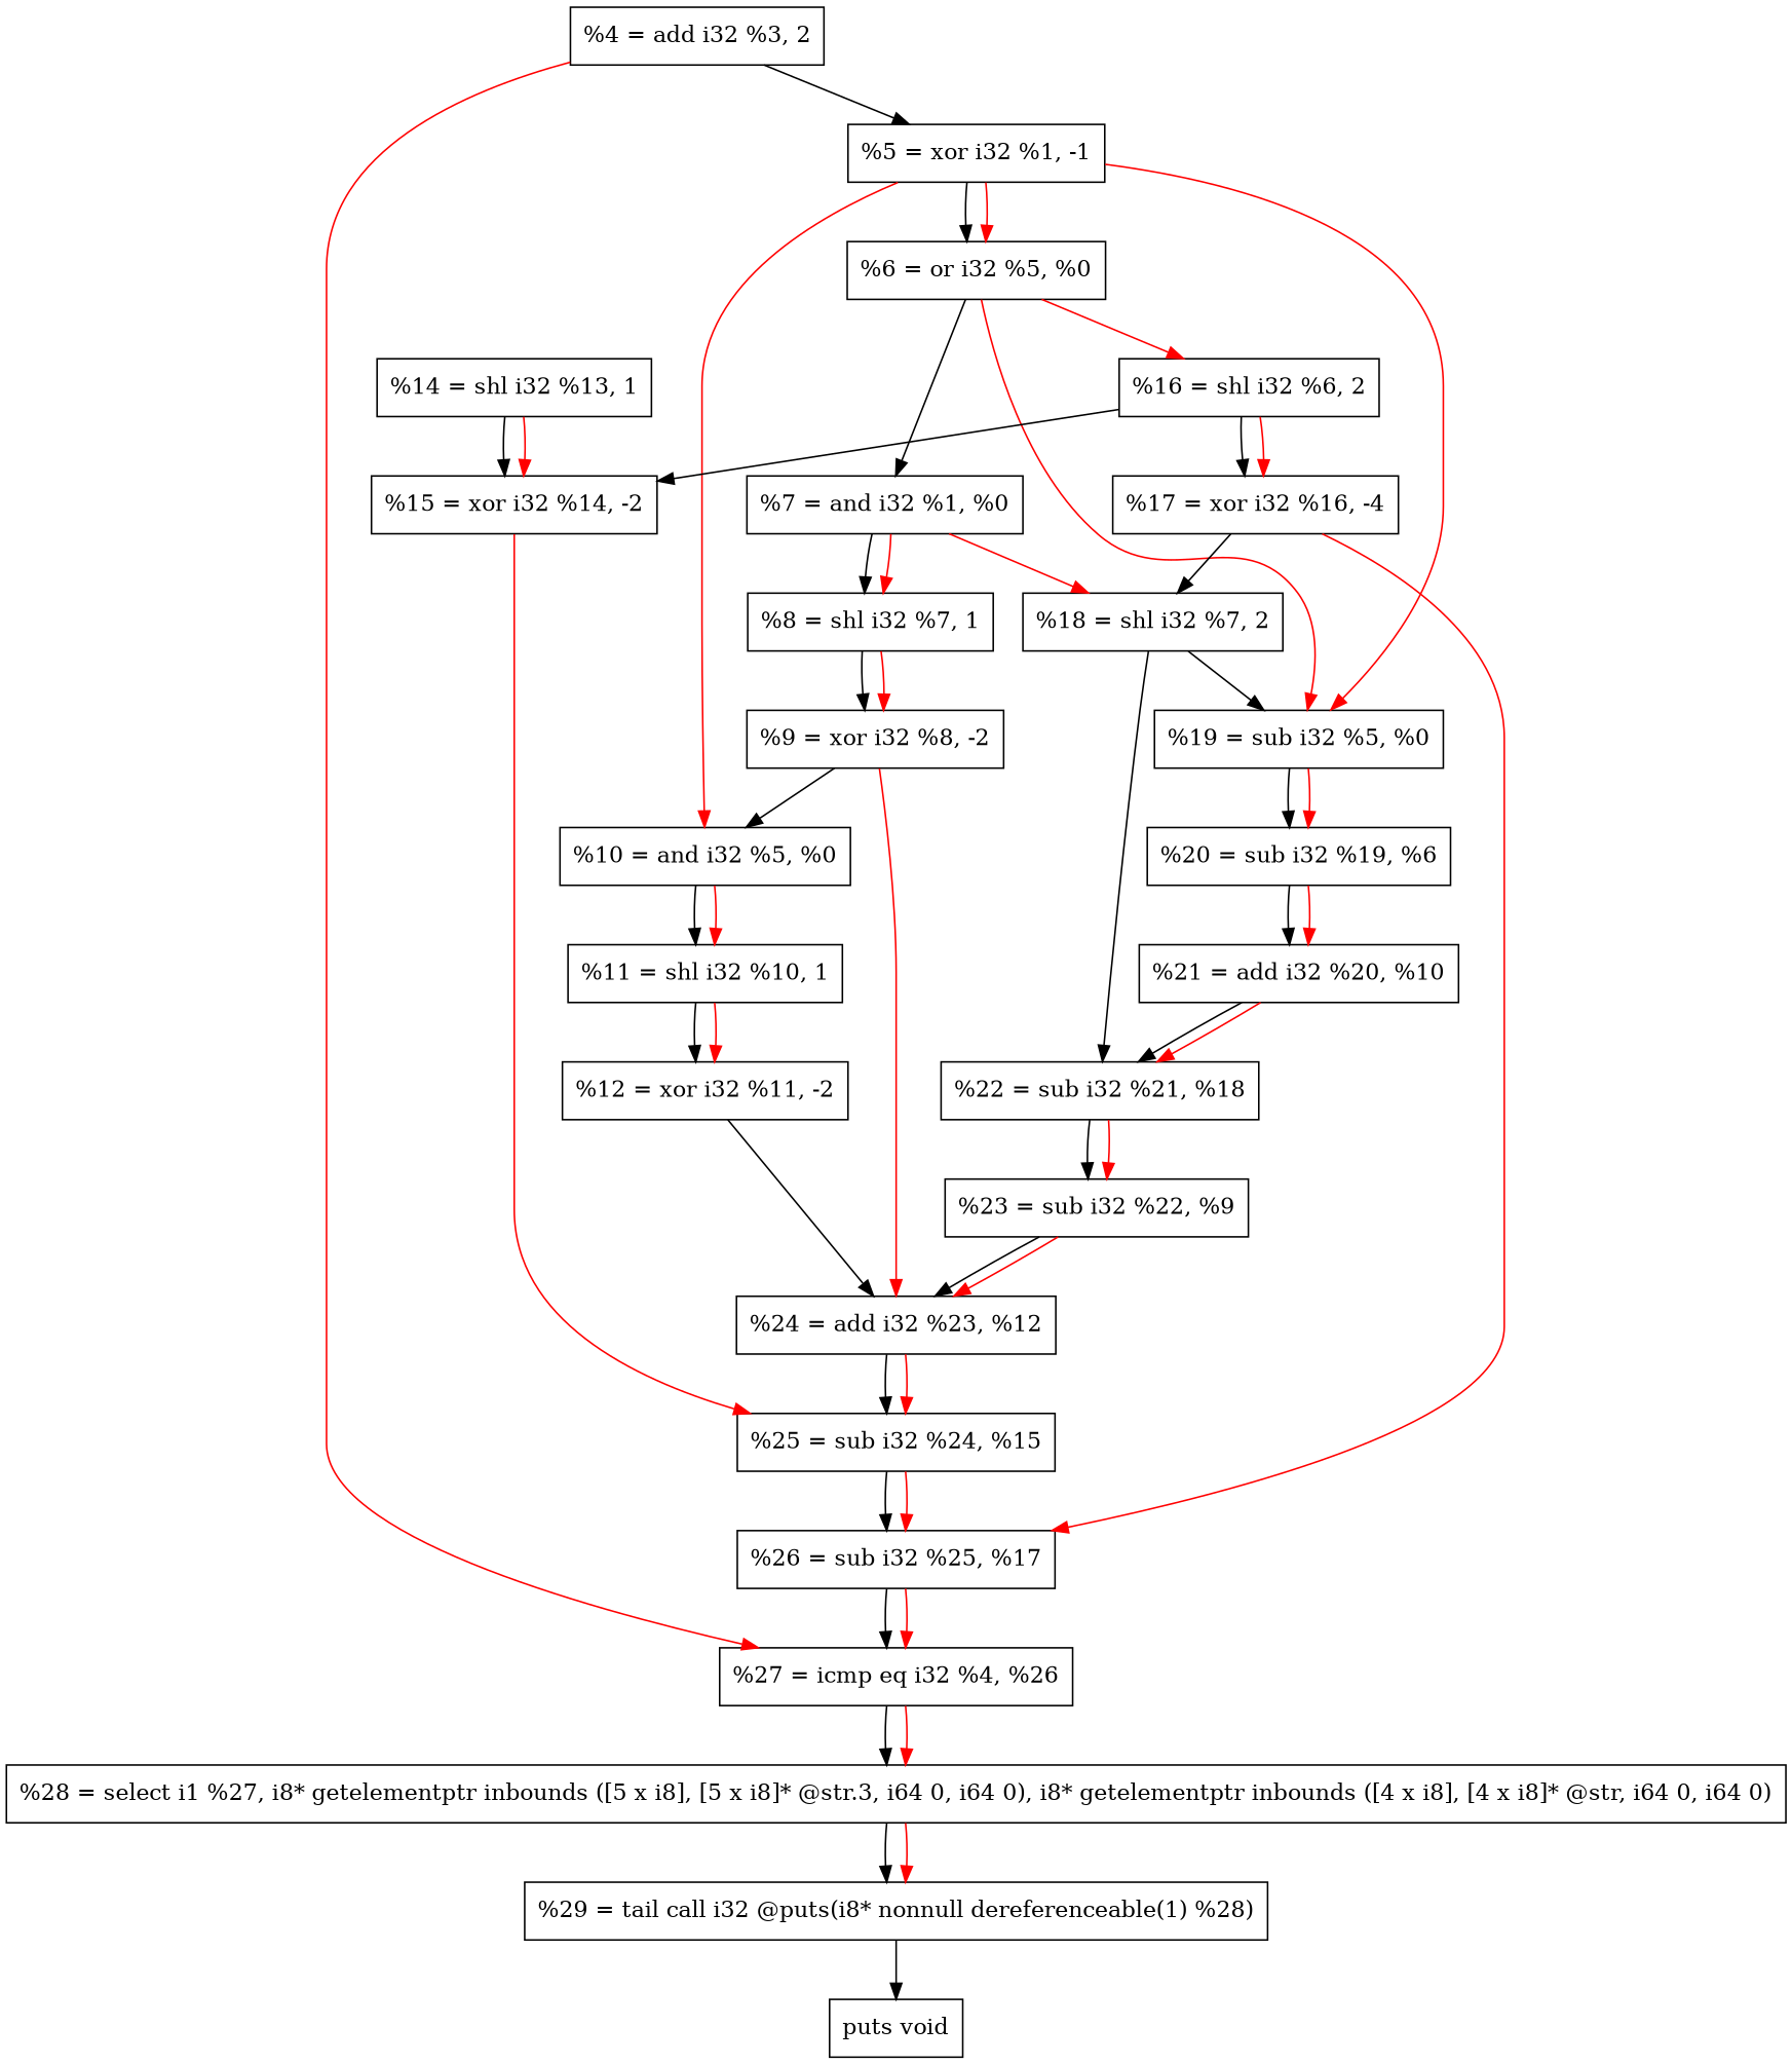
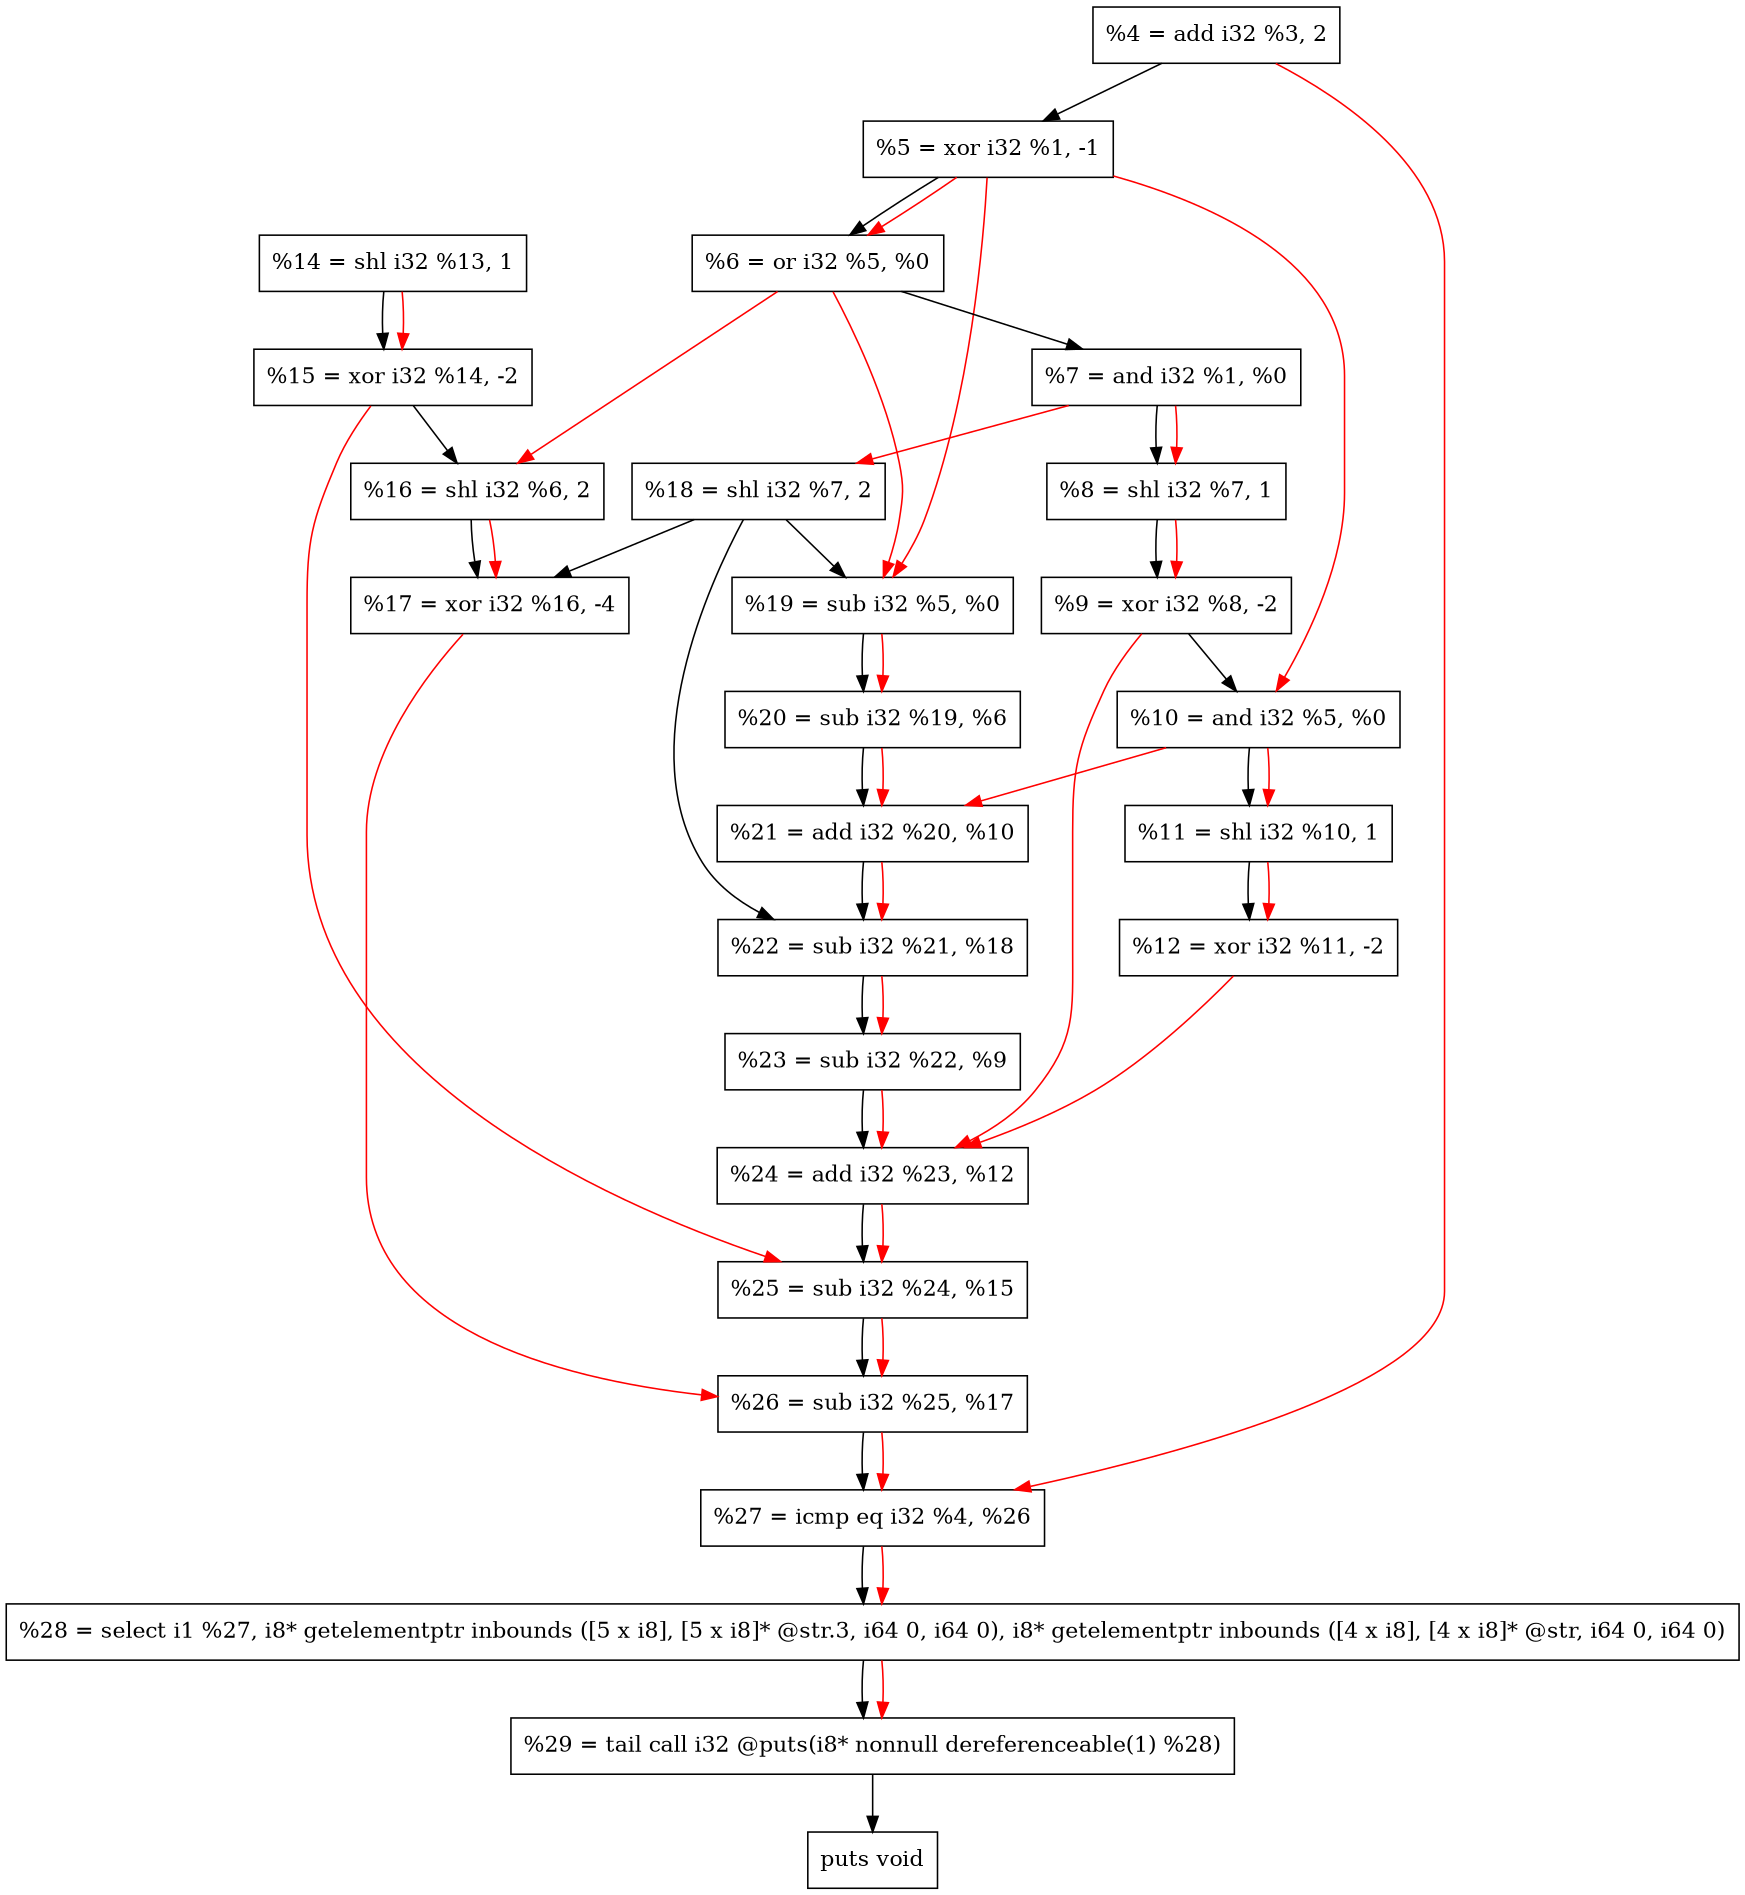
  digraph {
    node [shape=record]
    edge [color=red]
    n1 [label="  %4 = add i32 %3, 2"]
    n2 [label="  %5 = xor i32 %1, -1"]
    n3 [label="  %27 = icmp eq i32 %4, %26"]
    n4 [label="  %6 = or i32 %5, %0"]
    n5 [label="  %10 = and i32 %5, %0"]
    n6 [label="  %19 = sub i32 %5, %0"]
    n7 [label="  %28 = select i1 %27, i8* getelementptr inbounds ([5 x i8], [5 x i8]* @str.3, i64 0, i64 0), i8* getelementptr inbounds ([4 x i8], [4 x i8]* @str, i64 0, i64 0)"]
    n8 [label="  %7 = and i32 %1, %0"]
    n9 [label="  %16 = shl i32 %6, 2"]
    n10 [label="  %11 = shl i32 %10, 1"]
    n11 [label="  %21 = add i32 %20, %10"]
    n12 [label="  %20 = sub i32 %19, %6"]
    n13 [label="  %8 = shl i32 %7, 1"]
    n14 [label="  %18 = shl i32 %7, 2"]
    n15 [label="  %17 = xor i32 %16, -4"]
    n16 [label="  %9 = xor i32 %8, -2"]
    n17 [label="  %22 = sub i32 %21, %18"]
    n18 [label="  %24 = add i32 %23, %12"]
    n19 [label="  %23 = sub i32 %22, %9"]
    n20 [label="  %12 = xor i32 %11, -2"]
    n21 [label="  %25 = sub i32 %24, %15"]
    n22 [label="  %14 = shl i32 %13, 1"]
    n23 [label="  %15 = xor i32 %14, -2"]
    n24 [label="  %26 = sub i32 %25, %17"]
    n25 [label="  %29 = tail call i32 @puts(i8* nonnull dereferenceable(1) %28)"]
    n26 [label="puts void"]
    n1 -> n2 [color=""]
    n1 -> n3
    n2 -> n4 [color=""]
    n2 -> n4
    n2 -> n5
    n2 -> n6
    n3 -> n7 [color=""]
    n3 -> n7
    n4 -> n6
    n4 -> n8 [color=""]
    n4 -> n9
    n5 -> n10 [color=""]
    n5 -> n10
+   n5 -> n11
    n6 -> n12 [color=""]
    n6 -> n12
    n7 -> n25 [color=""]
    n7 -> n25
    n8 -> n13 [color=""]
    n8 -> n13
    n8 -> n14
    n9 -> n15 [color=""]
    n9 -> n15
    n10 -> n20 [color=""]
    n10 -> n20
    n11 -> n17 [color=""]
    n11 -> n17
    n12 -> n11 [color=""]
    n12 -> n11
    n13 -> n16 [color=""]
    n13 -> n16
    n14 -> n6 [color=""]
    n14 -> n17 [color=black]
-   n15 -> n14 [color=""]
+   n14 -> n15 [color=""]
    n15 -> n24
    n16 -> n5 [color=""]
    n16 -> n18
    n17 -> n19 [color=""]
    n17 -> n19
    n18 -> n21 [color=""]
    n18 -> n21
    n19 -> n18 [color=""]
    n19 -> n18
-   n20 -> n18 [color=black]
+   n20 -> n18
    n21 -> n24 [color=""]
    n21 -> n24
    n22 -> n23 [color=""]
    n22 -> n23
-   n9 -> n23 [color=""]
+   n23 -> n9 [color=""]
    n23 -> n21
    n24 -> n3 [color=""]
    n24 -> n3
    n25 -> n26 [color=""]
  }
